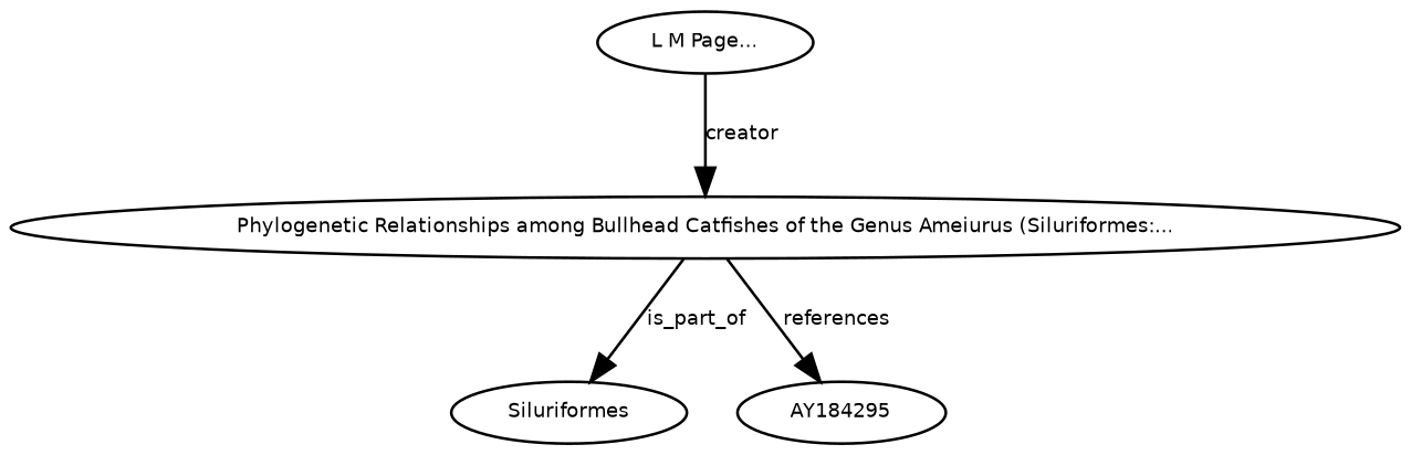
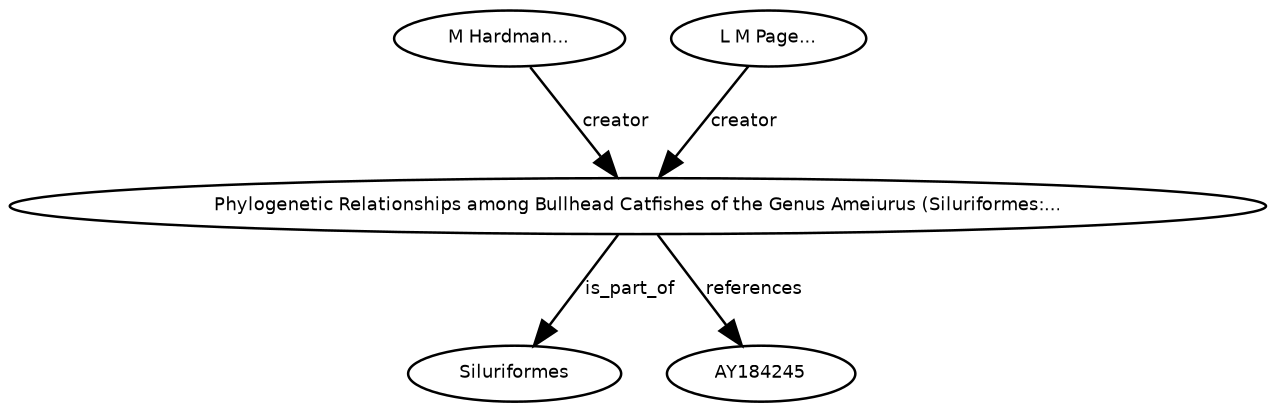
  digraph {
    node [fontname=Helvetica fontsize=7]
    edge [fontname=Helvetica fontsize=7]
    n1 [height=0.27433100247 label="Phylogenetic Relationships among Bullhead Catfishes of the Genus Ameiurus (Siluriformes:..." width=0.27433100247]
    n2 [height=0.27433100247 label=Siluriformes width=0.27433100247]
-   n3 [height=0.27433100247 label=AY184295 width=0.27433100247]
+   n3 [height=0.27433100247 label=AY184245 width=0.27433100247]
+   n4 [height=0.27433100247 label="M Hardman..." width=0.27433100247]
    n5 [height=0.27433100247 label="L M Page..." width=0.27433100247]
    n1 -> n2 [label=is_part_of]
    n1 -> n3 [label=references]
+   n4 -> n1 [label=creator]
    n5 -> n1 [label=creator]
  }
